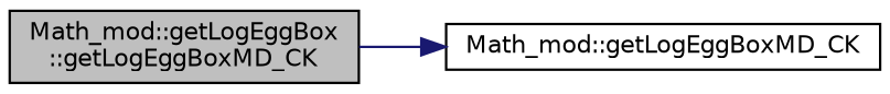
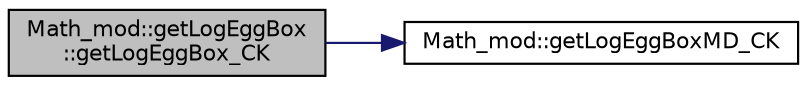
  digraph {
    rankdir=LR
    node [color=black fontname=Helvetica fontsize=10 shape=record style=filled]
-   n1 [fillcolor=grey75 fontcolor=black height=0.2 label="Math_mod::getLogEggBox\l::getLogEggBoxMD_CK" width=0.4]
+   n1 [fillcolor=grey75 fontcolor=black height=0.2 label="Math_mod::getLogEggBox\l::getLogEggBox_CK" width=0.4]
    n2 [fillcolor=white height=0.2 label="Math_mod::getLogEggBoxMD_CK" width=0.4]
    n1 -> n2 [color=midnightblue fontname=Helvetica fontsize=10 labelfontname=Helvetica labelfontsize=10 style=solid]
  }
